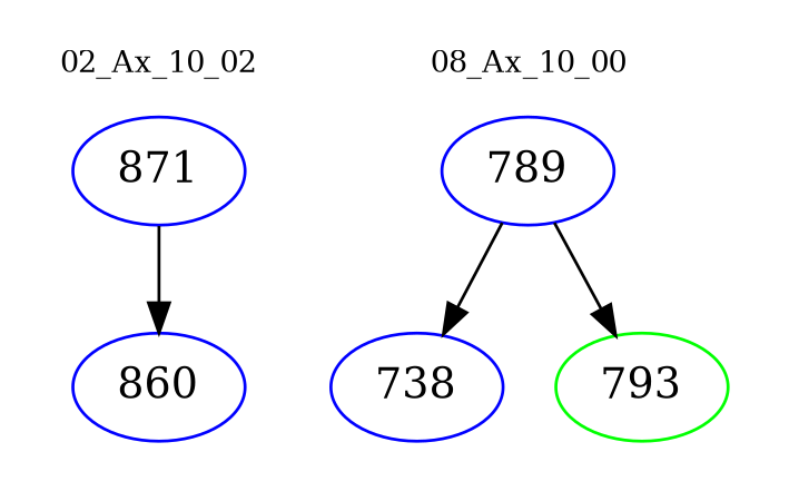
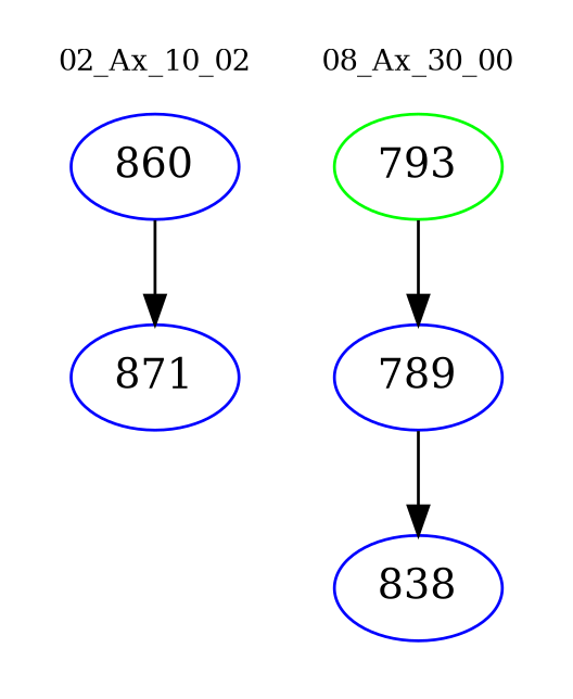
  digraph {
    node [color=blue]
    edge [color=black]
    n1 [label=860]
    n2 [label=871]
    n3 [label=789]
-   n4 [label=738]
+   n4 [label=838]
    n5 [color=green label=793]
    subgraph cluster_1 {
      color=white
      fontsize=10
      label="02_Ax_10_02"
      n1
      n2
    }
    subgraph cluster_2 {
      color=white
      fontsize=10
-     label="08_Ax_10_00"
+     label="08_Ax_30_00"
      n3
      n4
      n5
    }
-   n2 -> n1
+   n1 -> n2
    n3 -> n4
-   n3 -> n5
+   n5 -> n3
  }
